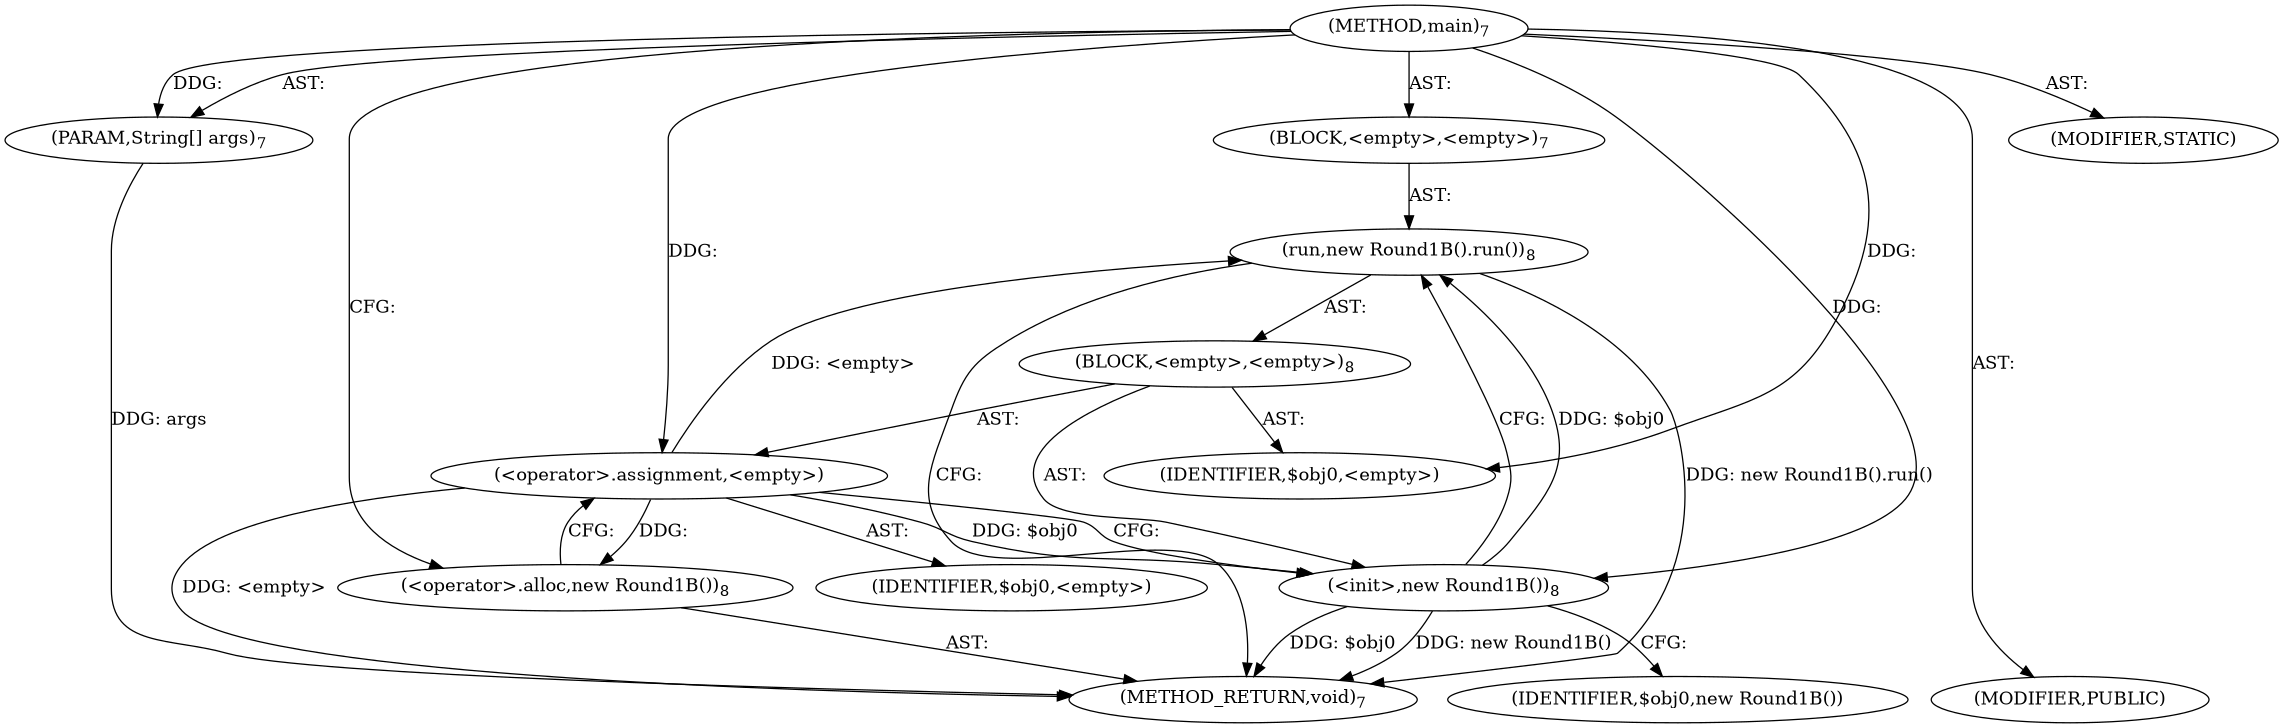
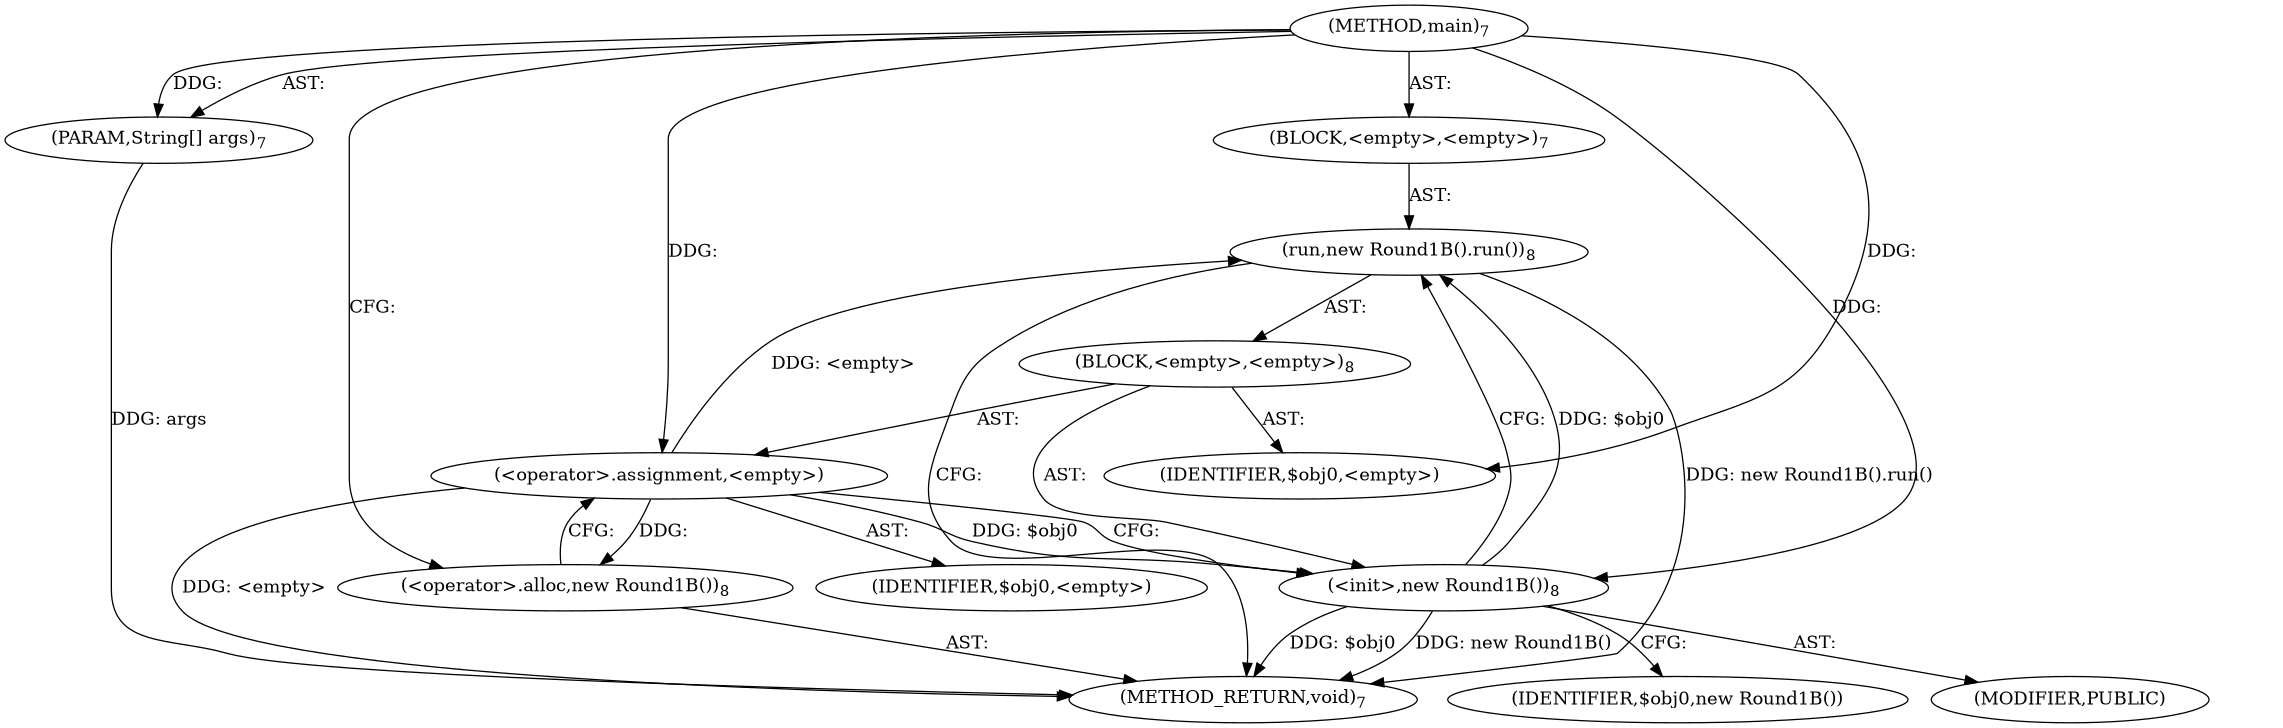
  digraph {
    n1 [label=<(METHOD,main)<SUB>7</SUB>>]
    n2 [label=<(PARAM,String[] args)<SUB>7</SUB>>]
    n3 [label=<(BLOCK,&lt;empty&gt;,&lt;empty&gt;)<SUB>7</SUB>>]
    n4 [label=<(&lt;operator&gt;.assignment,&lt;empty&gt;)>]
    n5 [label=<(&lt;operator&gt;.alloc,new Round1B())<SUB>8</SUB>>]
    n6 [label=<(&lt;init&gt;,new Round1B())<SUB>8</SUB>>]
    n7 [label=<(IDENTIFIER,$obj0,&lt;empty&gt;)>]
    n8 [label=<(MODIFIER,PUBLIC)>]
-   n9 [label=<(MODIFIER,STATIC)>]
    n10 [label=<(METHOD_RETURN,void)<SUB>7</SUB>>]
    n11 [label=<(run,new Round1B().run())<SUB>8</SUB>>]
    n12 [label=<(BLOCK,&lt;empty&gt;,&lt;empty&gt;)<SUB>8</SUB>>]
    n13 [label=<(IDENTIFIER,$obj0,&lt;empty&gt;)>]
    n14 [label=<(IDENTIFIER,$obj0,new Round1B())>]
    n1 -> n2 [label="AST: "]
    n1 -> n2 [label="DDG: "]
    n1 -> n3 [label="AST: "]
    n1 -> n4 [label="DDG: "]
    n1 -> n5 [label="CFG: "]
    n1 -> n6 [label="DDG: "]
    n1 -> n7 [label="DDG: "]
-   n1 -> n8 [label="AST: "]
-   n1 -> n9 [label="AST: "]
+   n6 -> n8 [label="AST: "]
    n2 -> n10 [label="DDG: args"]
    n3 -> n11 [label="AST: "]
    n4 -> n5 [label="DDG: "]
    n4 -> n6 [label="CFG: "]
    n4 -> n6 [label="DDG: $obj0"]
    n4 -> n10 [label="DDG: &lt;empty&gt;"]
    n4 -> n11 [label="DDG: &lt;empty&gt;"]
    n4 -> n13 [label="AST: "]
    n5 -> n4 [label="CFG: "]
    n5 -> n10 [label="AST: "]
    n6 -> n10 [label="DDG: $obj0"]
    n6 -> n10 [label="DDG: new Round1B()"]
    n6 -> n11 [label="CFG: "]
    n6 -> n11 [label="DDG: $obj0"]
    n6 -> n14 [label="CFG: "]
    n11 -> n10 [label="CFG: "]
    n11 -> n10 [label="DDG: new Round1B().run()"]
    n11 -> n12 [label="AST: "]
    n12 -> n4 [label="AST: "]
    n12 -> n6 [label="AST: "]
    n12 -> n7 [label="AST: "]
  }
